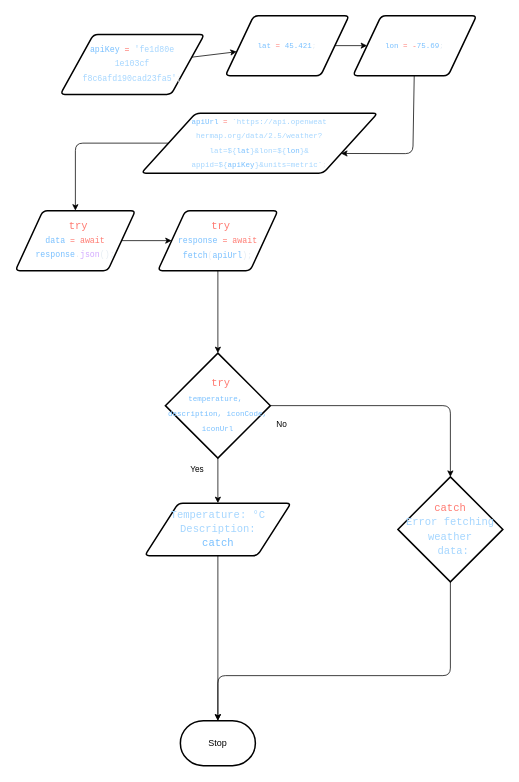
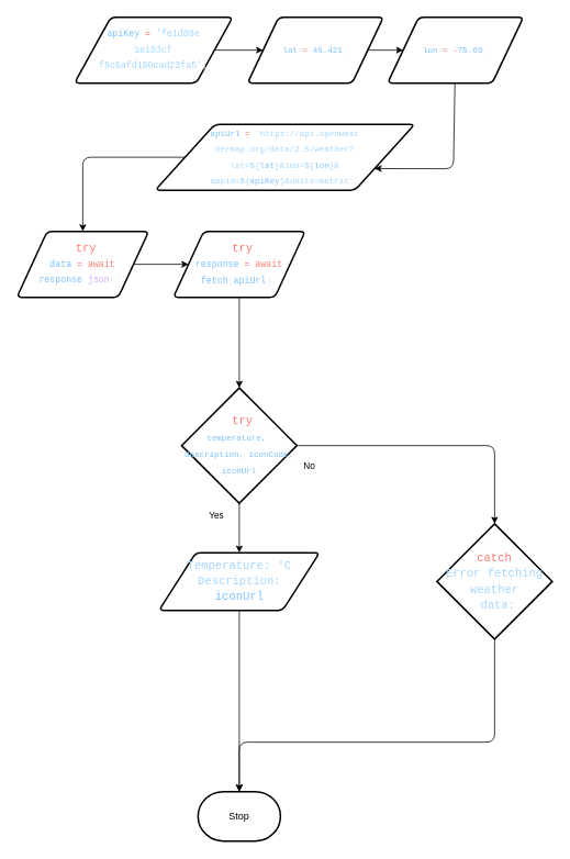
  <mxCell id="0" />
  <mxCell id="1" parent="0" />
  <mxCell id="2" value="" style="edgeStyle=none;html=1;" edge="1" parent="1" source="3" target="6"><mxGeometry relative="1" as="geometry" /></mxCell>
- <mxCell id="3" value="&lt;div style=&quot;color: rgb(230, 237, 243); font-family: Consolas, &amp;quot;Courier New&amp;quot;, monospace; line-height: 19px; font-size: 11px;&quot;&gt;&lt;font style=&quot;font-size: 11px;&quot;&gt;&lt;span style=&quot;color: rgb(121, 192, 255);&quot;&gt;apiKey&lt;/span&gt; &lt;span style=&quot;color: rgb(255, 123, 114);&quot;&gt;=&lt;/span&gt; &lt;span style=&quot;color: rgb(165, 214, 255);&quot;&gt;'fe1d80&lt;/span&gt;&lt;span style=&quot;color: rgb(165, 214, 255); background-color: initial;&quot;&gt;e&lt;/span&gt;&lt;/font&gt;&lt;/div&gt;&lt;div style=&quot;color: rgb(230, 237, 243); font-family: Consolas, &amp;quot;Courier New&amp;quot;, monospace; line-height: 19px; font-size: 11px;&quot;&gt;&lt;font style=&quot;font-size: 11px;&quot;&gt;&lt;font style=&quot;font-size: 11px;&quot;&gt;&lt;span style=&quot;color: rgb(165, 214, 255); background-color: initial;&quot;&gt;1&lt;/span&gt;&lt;/font&gt;&lt;font style=&quot;background-color: initial; font-size: 11px;&quot;&gt;&lt;span style=&quot;color: rgb(165, 214, 255); background-color: initial;&quot;&gt;e103cf&lt;/span&gt;&lt;/font&gt;&lt;/font&gt;&lt;/div&gt;&lt;div style=&quot;color: rgb(230, 237, 243); font-family: Consolas, &amp;quot;Courier New&amp;quot;, monospace; line-height: 19px; font-size: 11px;&quot;&gt;&lt;font style=&quot;font-size: 11px;&quot;&gt;&lt;span style=&quot;background-color: initial; color: rgb(165, 214, 255);&quot;&gt;f8c6afd1&lt;/span&gt;&lt;span style=&quot;background-color: initial; color: rgb(165, 214, 255);&quot;&gt;90cad23fa5'&lt;/span&gt;&lt;span style=&quot;background-color: initial;&quot;&gt;;&lt;/span&gt;&lt;/font&gt;&lt;/div&gt;" style="shape=parallelogram;html=1;strokeWidth=2;perimeter=parallelogramPerimeter;whiteSpace=wrap;rounded=1;arcSize=12;size=0.23;" vertex="1" parent="1"><mxGeometry x="80" y="45" width="192" height="80" as="geometry" /></mxCell>
+ <mxCell id="3" value="&lt;div style=&quot;color: rgb(230, 237, 243); font-family: Consolas, &amp;quot;Courier New&amp;quot;, monospace; line-height: 19px; font-size: 11px;&quot;&gt;&lt;font style=&quot;font-size: 11px;&quot;&gt;&lt;span style=&quot;color: rgb(121, 192, 255);&quot;&gt;apiKey&lt;/span&gt; &lt;span style=&quot;color: rgb(255, 123, 114);&quot;&gt;=&lt;/span&gt; &lt;span style=&quot;color: rgb(165, 214, 255);&quot;&gt;'fe1d80&lt;/span&gt;&lt;span style=&quot;color: rgb(165, 214, 255); background-color: initial;&quot;&gt;e&lt;/span&gt;&lt;/font&gt;&lt;/div&gt;&lt;div style=&quot;color: rgb(230, 237, 243); font-family: Consolas, &amp;quot;Courier New&amp;quot;, monospace; line-height: 19px; font-size: 11px;&quot;&gt;&lt;font style=&quot;font-size: 11px;&quot;&gt;&lt;font style=&quot;font-size: 11px;&quot;&gt;&lt;span style=&quot;color: rgb(165, 214, 255); background-color: initial;&quot;&gt;1&lt;/span&gt;&lt;/font&gt;&lt;font style=&quot;background-color: initial; font-size: 11px;&quot;&gt;&lt;span style=&quot;color: rgb(165, 214, 255); background-color: initial;&quot;&gt;e103cf&lt;/span&gt;&lt;/font&gt;&lt;/font&gt;&lt;/div&gt;&lt;div style=&quot;color: rgb(230, 237, 243); font-family: Consolas, &amp;quot;Courier New&amp;quot;, monospace; line-height: 19px; font-size: 11px;&quot;&gt;&lt;font style=&quot;font-size: 11px;&quot;&gt;&lt;span style=&quot;background-color: initial; color: rgb(165, 214, 255);&quot;&gt;f8c6afd1&lt;/span&gt;&lt;span style=&quot;background-color: initial; color: rgb(165, 214, 255);&quot;&gt;90cad23fa5'&lt;/span&gt;&lt;span style=&quot;background-color: initial;&quot;&gt;;&lt;/span&gt;&lt;/font&gt;&lt;/div&gt;" style="shape=parallelogram;html=1;strokeWidth=2;perimeter=parallelogramPerimeter;whiteSpace=wrap;rounded=1;arcSize=12;size=0.23;" vertex="1" parent="1"><mxGeometry x="90" y="20" width="192" height="80" as="geometry" /></mxCell>
  <mxCell id="4" value="Stop" style="strokeWidth=2;html=1;shape=mxgraph.flowchart.terminator;whiteSpace=wrap;" vertex="1" parent="1"><mxGeometry x="240" y="960" width="100" height="60" as="geometry" /></mxCell>
  <mxCell id="5" value="" style="edgeStyle=none;html=1;" edge="1" parent="1" source="6" target="8"><mxGeometry relative="1" as="geometry" /></mxCell>
  <mxCell id="6" value="&lt;div style=&quot;color: rgb(230, 237, 243); font-family: Consolas, &amp;quot;Courier New&amp;quot;, monospace; line-height: 19px; font-size: 10px;&quot;&gt;&lt;div style=&quot;line-height: 19px;&quot;&gt;&lt;span style=&quot;color: rgb(121, 192, 255);&quot;&gt;lat&lt;/span&gt; &lt;span style=&quot;color: rgb(255, 123, 114);&quot;&gt;=&lt;/span&gt; &lt;span style=&quot;color: rgb(121, 192, 255);&quot;&gt;45.421&lt;/span&gt;;&lt;/div&gt;&lt;/div&gt;" style="shape=parallelogram;html=1;strokeWidth=2;perimeter=parallelogramPerimeter;whiteSpace=wrap;rounded=1;arcSize=12;size=0.23;" vertex="1" parent="1"><mxGeometry x="300" y="20" width="165" height="80" as="geometry" /></mxCell>
  <mxCell id="7" value="" style="edgeStyle=none;html=1;fontSize=11;entryX=1;entryY=0.75;entryDx=0;entryDy=0;" edge="1" parent="1" source="8" target="10"><mxGeometry relative="1" as="geometry"><Array as="points"><mxPoint x="550" y="204" /></Array></mxGeometry></mxCell>
  <mxCell id="8" value="&lt;div style=&quot;color: rgb(230, 237, 243); font-family: Consolas, &amp;quot;Courier New&amp;quot;, monospace; font-size: 14px; line-height: 19px;&quot;&gt;&lt;div style=&quot;line-height: 19px; font-size: 10px;&quot;&gt;&lt;div style=&quot;line-height: 19px;&quot;&gt;&lt;span style=&quot;color: rgb(121, 192, 255);&quot;&gt;lon&lt;/span&gt; &lt;span style=&quot;color: rgb(255, 123, 114);&quot;&gt;=&lt;/span&gt; &lt;span style=&quot;color: rgb(255, 123, 114);&quot;&gt;-&lt;/span&gt;&lt;span style=&quot;color: rgb(121, 192, 255);&quot;&gt;75.69&lt;/span&gt;;&lt;/div&gt;&lt;/div&gt;&lt;/div&gt;" style="shape=parallelogram;html=1;strokeWidth=2;perimeter=parallelogramPerimeter;whiteSpace=wrap;rounded=1;arcSize=12;size=0.23;" vertex="1" parent="1"><mxGeometry x="470" y="20" width="165" height="80" as="geometry" /></mxCell>
  <mxCell id="9" style="edgeStyle=none;html=1;fontSize=10;entryX=0.5;entryY=0;entryDx=0;entryDy=0;" edge="1" parent="1" source="10" target="17"><mxGeometry relative="1" as="geometry"><mxPoint x="100" y="270" as="targetPoint" /><Array as="points"><mxPoint x="100" y="190" /></Array></mxGeometry></mxCell>
  <mxCell id="10" value="&lt;div style=&quot;color: rgb(230, 237, 243); font-family: Consolas, &amp;quot;Courier New&amp;quot;, monospace; font-size: 14px; line-height: 19px;&quot;&gt;&lt;div style=&quot;line-height: 19px; font-size: 10px;&quot;&gt;&lt;div style=&quot;line-height: 19px;&quot;&gt;&lt;div style=&quot;line-height: 19px;&quot;&gt;&lt;span style=&quot;color: rgb(121, 192, 255);&quot;&gt;apiUrl&lt;/span&gt; &lt;span style=&quot;color: rgb(255, 123, 114);&quot;&gt;=&lt;/span&gt; &lt;span style=&quot;color: rgb(165, 214, 255);&quot;&gt;`https://api.openweat&lt;/span&gt;&lt;/div&gt;&lt;div style=&quot;line-height: 19px;&quot;&gt;&lt;span style=&quot;color: rgb(165, 214, 255);&quot;&gt;hermap.org/data/2.5/weather?&lt;/span&gt;&lt;/div&gt;&lt;div style=&quot;line-height: 19px;&quot;&gt;&lt;span style=&quot;color: rgb(165, 214, 255);&quot;&gt;lat=&lt;/span&gt;&lt;span style=&quot;color: rgb(165, 214, 255);&quot;&gt;${&lt;/span&gt;&lt;span style=&quot;color: rgb(121, 192, 255);&quot;&gt;lat&lt;/span&gt;&lt;span style=&quot;color: rgb(165, 214, 255);&quot;&gt;}&lt;/span&gt;&lt;span style=&quot;color: rgb(165, 214, 255);&quot;&gt;&amp;amp;lon=&lt;/span&gt;&lt;span style=&quot;color: rgb(165, 214, 255);&quot;&gt;${&lt;/span&gt;&lt;span style=&quot;color: rgb(121, 192, 255);&quot;&gt;lon&lt;/span&gt;&lt;span style=&quot;color: rgb(165, 214, 255);&quot;&gt;}&lt;/span&gt;&lt;span style=&quot;color: rgb(165, 214, 255);&quot;&gt;&amp;amp;&lt;/span&gt;&lt;/div&gt;&lt;div style=&quot;line-height: 19px;&quot;&gt;&lt;span style=&quot;color: rgb(165, 214, 255);&quot;&gt;appid=&lt;/span&gt;&lt;span style=&quot;color: rgb(165, 214, 255);&quot;&gt;${&lt;/span&gt;&lt;span style=&quot;color: rgb(121, 192, 255);&quot;&gt;apiKey&lt;/span&gt;&lt;span style=&quot;color: rgb(165, 214, 255);&quot;&gt;}&lt;/span&gt;&lt;span style=&quot;color: rgb(165, 214, 255);&quot;&gt;&amp;amp;units=metric`&lt;/span&gt;;&lt;/div&gt;&lt;/div&gt;&lt;/div&gt;&lt;/div&gt;" style="shape=parallelogram;html=1;strokeWidth=2;perimeter=parallelogramPerimeter;whiteSpace=wrap;rounded=1;arcSize=12;size=0.23;" vertex="1" parent="1"><mxGeometry x="188" y="150" width="315" height="80" as="geometry" /></mxCell>
  <mxCell id="11" style="edgeStyle=none;html=1;fontSize=11;entryX=0.5;entryY=0;entryDx=0;entryDy=0;entryPerimeter=0;" edge="1" parent="1" source="13" target="23"><mxGeometry relative="1" as="geometry"><mxPoint x="440" y="540" as="targetPoint" /><Array as="points"><mxPoint x="600" y="540" /></Array></mxGeometry></mxCell>
  <mxCell id="12" style="edgeStyle=none;html=1;fontSize=11;entryX=0.5;entryY=0;entryDx=0;entryDy=0;" edge="1" parent="1" source="13" target="21"><mxGeometry relative="1" as="geometry"><mxPoint x="480" y="560" as="targetPoint" /></mxGeometry></mxCell>
  <mxCell id="13" value="&lt;div style=&quot;color: rgb(230, 237, 243); font-family: Consolas, &amp;quot;Courier New&amp;quot;, monospace; line-height: 19px; font-size: 10px;&quot;&gt;&lt;span style=&quot;font-size: 14px;&quot;&gt;&amp;nbsp;&lt;/span&gt;&lt;span style=&quot;font-size: 14px; color: rgb(255, 123, 114);&quot;&gt;try&lt;/span&gt;&lt;/div&gt;&lt;div style=&quot;line-height: 19px;&quot;&gt;&lt;font face=&quot;Consolas, Courier New, monospace&quot; color=&quot;#79c0ff&quot;&gt;&lt;span style=&quot;font-size: 10px;&quot;&gt;temperature,&amp;nbsp; description, iconCode, iconUrl&lt;/span&gt;&lt;/font&gt;&lt;br&gt;&lt;/div&gt;" style="strokeWidth=2;html=1;shape=mxgraph.flowchart.decision;whiteSpace=wrap;labelBackgroundColor=none;fontSize=11;" vertex="1" parent="1"><mxGeometry x="220" y="470" width="140" height="140" as="geometry" /></mxCell>
  <mxCell id="14" value="" style="edgeStyle=none;html=1;fontSize=11;" edge="1" parent="1" source="15" target="13"><mxGeometry relative="1" as="geometry" /></mxCell>
  <mxCell id="15" value="&lt;div style=&quot;color: rgb(230, 237, 243); font-family: Consolas, &amp;quot;Courier New&amp;quot;, monospace; font-size: 11px; line-height: 19px;&quot;&gt;&lt;span style=&quot;font-size: 14px;&quot;&gt;&amp;nbsp;&lt;/span&gt;&lt;span style=&quot;font-size: 14px; color: rgb(255, 123, 114);&quot;&gt;try&lt;/span&gt;&lt;/div&gt;&lt;div style=&quot;color: rgb(230, 237, 243); font-family: Consolas, &amp;quot;Courier New&amp;quot;, monospace; font-size: 11px; line-height: 19px;&quot;&gt;&lt;span style=&quot;background-color: initial; color: rgb(121, 192, 255);&quot;&gt;response&lt;/span&gt;&lt;span style=&quot;background-color: initial;&quot;&gt; &lt;/span&gt;&lt;span style=&quot;background-color: initial; color: rgb(255, 123, 114);&quot;&gt;=&lt;/span&gt;&lt;span style=&quot;background-color: initial;&quot;&gt; &lt;/span&gt;&lt;span style=&quot;background-color: initial; color: rgb(255, 123, 114);&quot;&gt;await&lt;/span&gt;&lt;span style=&quot;background-color: initial;&quot;&gt; &lt;/span&gt;&lt;span style=&quot;background-color: initial; color: rgb(121, 192, 255);&quot;&gt;fetch&lt;/span&gt;&lt;span style=&quot;background-color: initial;&quot;&gt;(&lt;/span&gt;&lt;span style=&quot;background-color: initial; color: rgb(121, 192, 255);&quot;&gt;apiUrl&lt;/span&gt;&lt;span style=&quot;background-color: initial;&quot;&gt;);&lt;/span&gt;&lt;br&gt;&lt;/div&gt;" style="shape=parallelogram;html=1;strokeWidth=2;perimeter=parallelogramPerimeter;whiteSpace=wrap;rounded=1;arcSize=12;size=0.23;labelBackgroundColor=none;fontSize=10;" vertex="1" parent="1"><mxGeometry x="210" y="280" width="160" height="80" as="geometry" /></mxCell>
  <mxCell id="16" value="" style="edgeStyle=none;html=1;fontSize=11;" edge="1" parent="1" source="17" target="15"><mxGeometry relative="1" as="geometry" /></mxCell>
  <mxCell id="17" value="&lt;div style=&quot;color: rgb(230, 237, 243); font-family: Consolas, &amp;quot;Courier New&amp;quot;, monospace; line-height: 19px; font-size: 11px;&quot;&gt;&lt;div style=&quot;line-height: 19px;&quot;&gt;&lt;div style=&quot;font-size: 14px; line-height: 19px;&quot;&gt;&amp;nbsp;&lt;span style=&quot;color: rgb(255, 123, 114);&quot;&gt;try&lt;/span&gt;&lt;/div&gt;&lt;/div&gt;&lt;div style=&quot;line-height: 19px;&quot;&gt;&lt;span style=&quot;color: rgb(121, 192, 255);&quot;&gt;data&lt;/span&gt; &lt;span style=&quot;color: rgb(255, 123, 114);&quot;&gt;=&lt;/span&gt; &lt;span style=&quot;color: rgb(255, 123, 114);&quot;&gt;await&lt;/span&gt; &lt;span style=&quot;color: rgb(121, 192, 255);&quot;&gt;response&lt;/span&gt;.&lt;span style=&quot;color: rgb(210, 168, 255);&quot;&gt;json&lt;/span&gt;();&lt;/div&gt;&lt;/div&gt;" style="shape=parallelogram;html=1;strokeWidth=2;perimeter=parallelogramPerimeter;whiteSpace=wrap;rounded=1;arcSize=12;size=0.23;labelBackgroundColor=none;fontSize=10;" vertex="1" parent="1"><mxGeometry x="20" y="280" width="160" height="80" as="geometry" /></mxCell>
  <mxCell id="18" value="No" style="text;html=1;align=center;verticalAlign=middle;resizable=0;points=[];autosize=1;strokeColor=none;fillColor=none;fontSize=11;" vertex="1" parent="1"><mxGeometry x="355" y="550" width="40" height="30" as="geometry" /></mxCell>
  <mxCell id="19" value="Yes" style="text;html=1;align=center;verticalAlign=middle;resizable=0;points=[];autosize=1;strokeColor=none;fillColor=none;fontSize=11;" vertex="1" parent="1"><mxGeometry x="242" y="610" width="40" height="30" as="geometry" /></mxCell>
  <mxCell id="20" style="edgeStyle=none;html=1;entryX=0.5;entryY=0;entryDx=0;entryDy=0;entryPerimeter=0;fontSize=11;" edge="1" parent="1" source="21" target="4"><mxGeometry relative="1" as="geometry" /></mxCell>
- <mxCell id="21" value="&lt;div style=&quot;color: rgb(230, 237, 243); font-family: Consolas, &amp;quot;Courier New&amp;quot;, monospace; font-size: 14px; line-height: 19px;&quot;&gt;&lt;span style=&quot;color: rgb(165, 214, 255);&quot;&gt;Temperature:&amp;nbsp;&lt;/span&gt;&lt;span style=&quot;color: rgb(165, 214, 255);&quot;&gt;°C&lt;/span&gt;&lt;/div&gt;&lt;div style=&quot;color: rgb(230, 237, 243); font-family: Consolas, &amp;quot;Courier New&amp;quot;, monospace; font-size: 14px; line-height: 19px;&quot;&gt;&lt;div style=&quot;line-height: 19px;&quot;&gt;&lt;span style=&quot;color: rgb(165, 214, 255);&quot;&gt;Description:&lt;/span&gt;&lt;/div&gt;&lt;div style=&quot;line-height: 19px;&quot;&gt;&lt;div style=&quot;line-height: 19px;&quot;&gt;&lt;span style=&quot;color: rgb(121, 192, 255);&quot;&gt;catch&lt;/span&gt;&lt;/div&gt;&lt;/div&gt;&lt;/div&gt;" style="shape=parallelogram;html=1;strokeWidth=2;perimeter=parallelogramPerimeter;whiteSpace=wrap;rounded=1;arcSize=12;size=0.23;labelBackgroundColor=none;fontSize=11;" vertex="1" parent="1"><mxGeometry x="192.5" y="670" width="195" height="70" as="geometry" /></mxCell>
+ <mxCell id="21" value="&lt;div style=&quot;color: rgb(230, 237, 243); font-family: Consolas, &amp;quot;Courier New&amp;quot;, monospace; font-size: 14px; line-height: 19px;&quot;&gt;&lt;span style=&quot;color: rgb(165, 214, 255);&quot;&gt;Temperature:&amp;nbsp;&lt;/span&gt;&lt;span style=&quot;color: rgb(165, 214, 255);&quot;&gt;°C&lt;/span&gt;&lt;/div&gt;&lt;div style=&quot;color: rgb(230, 237, 243); font-family: Consolas, &amp;quot;Courier New&amp;quot;, monospace; font-size: 14px; line-height: 19px;&quot;&gt;&lt;div style=&quot;line-height: 19px;&quot;&gt;&lt;span style=&quot;color: rgb(165, 214, 255);&quot;&gt;Description:&lt;/span&gt;&lt;/div&gt;&lt;div style=&quot;line-height: 19px;&quot;&gt;&lt;div style=&quot;line-height: 19px;&quot;&gt;&lt;span style=&quot;color: rgb(121, 192, 255);&quot;&gt;iconUrl&lt;/span&gt;&lt;/div&gt;&lt;/div&gt;&lt;/div&gt;" style="shape=parallelogram;html=1;strokeWidth=2;perimeter=parallelogramPerimeter;whiteSpace=wrap;rounded=1;arcSize=12;size=0.23;labelBackgroundColor=none;fontSize=11;" vertex="1" parent="1"><mxGeometry x="192.5" y="670" width="195" height="70" as="geometry" /></mxCell>
  <mxCell id="22" style="edgeStyle=none;html=1;entryX=0.5;entryY=0;entryDx=0;entryDy=0;entryPerimeter=0;fontSize=11;" edge="1" parent="1" source="23" target="4"><mxGeometry relative="1" as="geometry"><Array as="points"><mxPoint x="600" y="900" /><mxPoint x="290" y="900" /></Array></mxGeometry></mxCell>
  <mxCell id="23" value="&lt;div style=&quot;color: rgb(230, 237, 243); font-family: Consolas, &amp;quot;Courier New&amp;quot;, monospace; font-size: 14px; line-height: 19px;&quot;&gt;&lt;span style=&quot;color: rgb(255, 123, 114);&quot;&gt;catch&lt;/span&gt;&lt;/div&gt;&lt;div style=&quot;color: rgb(230, 237, 243); font-family: Consolas, &amp;quot;Courier New&amp;quot;, monospace; font-size: 14px; line-height: 19px;&quot;&gt;&lt;div style=&quot;line-height: 19px;&quot;&gt;&lt;span style=&quot;color: rgb(165, 214, 255);&quot;&gt;Error&amp;nbsp;&lt;/span&gt;&lt;span style=&quot;color: rgb(165, 214, 255); background-color: initial;&quot;&gt;fetching weather&lt;/span&gt;&lt;/div&gt;&lt;div style=&quot;line-height: 19px;&quot;&gt;&lt;span style=&quot;color: rgb(165, 214, 255); background-color: initial;&quot;&gt;&amp;nbsp;data:&lt;/span&gt;&lt;/div&gt;&lt;/div&gt;" style="strokeWidth=2;html=1;shape=mxgraph.flowchart.decision;whiteSpace=wrap;labelBackgroundColor=none;fontSize=11;" vertex="1" parent="1"><mxGeometry x="530" y="635" width="140" height="140" as="geometry" /></mxCell>
